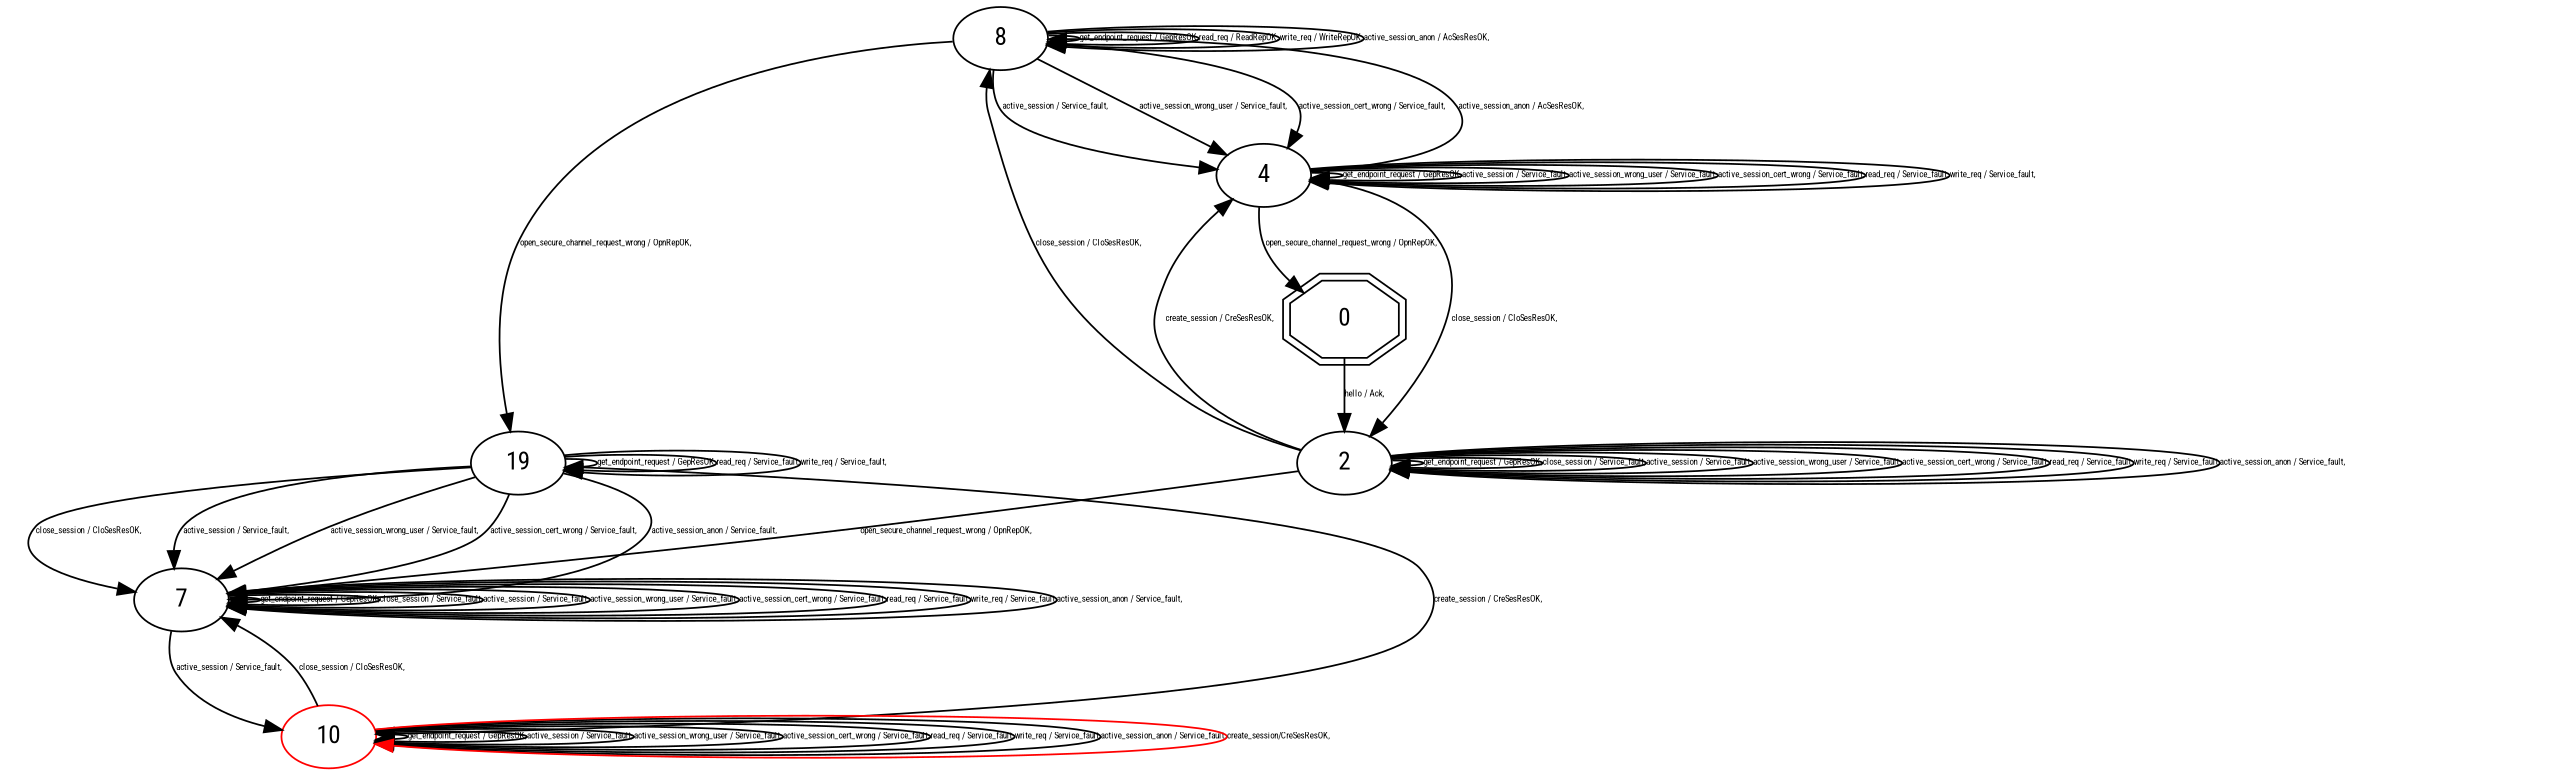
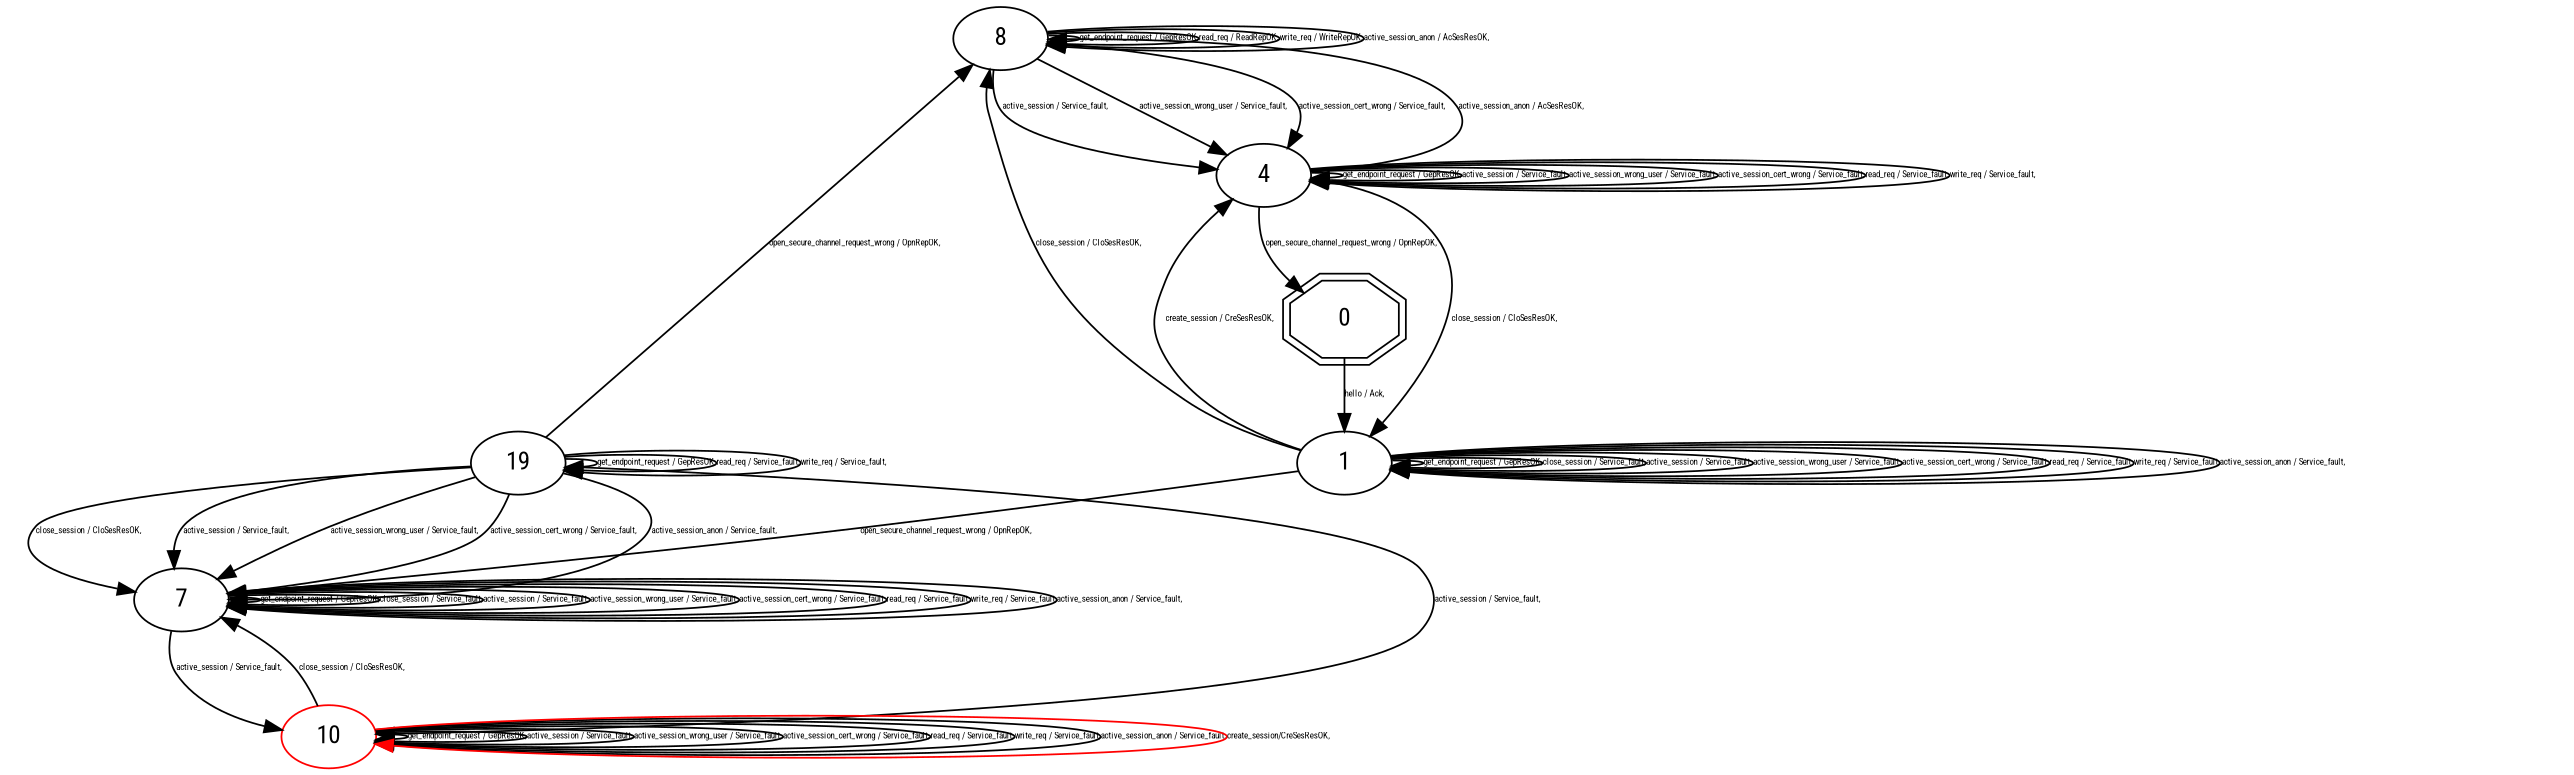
  digraph {
    fontname="Roboto Condensed"
    node [fillcolor=white fontname="Roboto Condensed" shape=ellipse style=filled]
    edge [fontname="Roboto Condensed" fontsize=5]
    n1 [label=8]
    n2 [label=19]
    n3 [label=4]
    n4 [color=red label=10]
    n5 [label=7]
-   n6 [label=2]
+   n6 [label=1]
    n7 [label=0 shape=doubleoctagon]
    n1 -> n1 [label="get_endpoint_request / GepResOK,"]
    n1 -> n1 [label="read_req / ReadRepOK,"]
    n1 -> n1 [label="write_req / WriteRepOK,"]
    n1 -> n1 [label="active_session_anon / AcSesResOK,"]
-   n1 -> n2 [label="open_secure_channel_request_wrong / OpnRepOK,"]
+   n2 -> n1 [label="open_secure_channel_request_wrong / OpnRepOK,"]
    n1 -> n3 [label="active_session / Service_fault,"]
    n1 -> n3 [label="active_session_wrong_user / Service_fault,"]
    n1 -> n3 [label="active_session_cert_wrong / Service_fault,"]
    n2 -> n2 [label="get_endpoint_request / GepResOK,"]
    n2 -> n2 [label="read_req / Service_fault,"]
    n2 -> n2 [label="write_req / Service_fault,"]
-   n2 -> n4 [label="create_session / CreSesResOK,"]
+   n2 -> n4 [label="active_session / Service_fault,"]
    n2 -> n5 [label="close_session / CloSesResOK,"]
    n2 -> n5 [label="active_session / Service_fault,"]
    n2 -> n5 [label="active_session_wrong_user / Service_fault,"]
    n2 -> n5 [label="active_session_cert_wrong / Service_fault,"]
    n2 -> n5 [label="active_session_anon / Service_fault,"]
    n3 -> n1 [label="active_session_anon / AcSesResOK,"]
    n3 -> n3 [label="get_endpoint_request / GepResOK,"]
    n3 -> n3 [label="active_session / Service_fault,"]
    n3 -> n3 [label="active_session_wrong_user / Service_fault,"]
    n3 -> n3 [label="active_session_cert_wrong / Service_fault,"]
    n3 -> n3 [label="read_req / Service_fault,"]
    n3 -> n3 [label="write_req / Service_fault,"]
    n3 -> n6 [label="close_session / CloSesResOK,"]
    n3 -> n7 [label="open_secure_channel_request_wrong / OpnRepOK,"]
    n4 -> n4 [label="get_endpoint_request / GepResOK,"]
    n4 -> n4 [label="active_session / Service_fault,"]
    n4 -> n4 [label="active_session_wrong_user / Service_fault,"]
    n4 -> n4 [label="active_session_cert_wrong / Service_fault,"]
    n4 -> n4 [label="read_req / Service_fault,"]
    n4 -> n4 [label="write_req / Service_fault,"]
    n4 -> n4 [label="active_session_anon / Service_fault,"]
    n4 -> n4 [color=red label="create_session/CreSesResOK,"]
    n4 -> n5 [label="close_session / CloSesResOK,"]
    n5 -> n4 [label="active_session / Service_fault,"]
    n5 -> n5 [label="get_endpoint_request / GepResOK,"]
    n5 -> n5 [label="close_session / Service_fault,"]
    n5 -> n5 [label="active_session / Service_fault,"]
    n5 -> n5 [label="active_session_wrong_user / Service_fault,"]
    n5 -> n5 [label="active_session_cert_wrong / Service_fault,"]
    n5 -> n5 [label="read_req / Service_fault,"]
    n5 -> n5 [label="write_req / Service_fault,"]
    n5 -> n5 [label="active_session_anon / Service_fault,"]
    n6 -> n1 [label="close_session / CloSesResOK,"]
    n6 -> n3 [label="create_session / CreSesResOK,"]
    n6 -> n5 [label="open_secure_channel_request_wrong / OpnRepOK,"]
    n6 -> n6 [label="get_endpoint_request / GepResOK,"]
    n6 -> n6 [label="close_session / Service_fault,"]
    n6 -> n6 [label="active_session / Service_fault,"]
    n6 -> n6 [label="active_session_wrong_user / Service_fault,"]
    n6 -> n6 [label="active_session_cert_wrong / Service_fault,"]
    n6 -> n6 [label="read_req / Service_fault,"]
    n6 -> n6 [label="write_req / Service_fault,"]
    n6 -> n6 [label="active_session_anon / Service_fault,"]
    n7 -> n6 [label="hello / Ack,"]
  }
